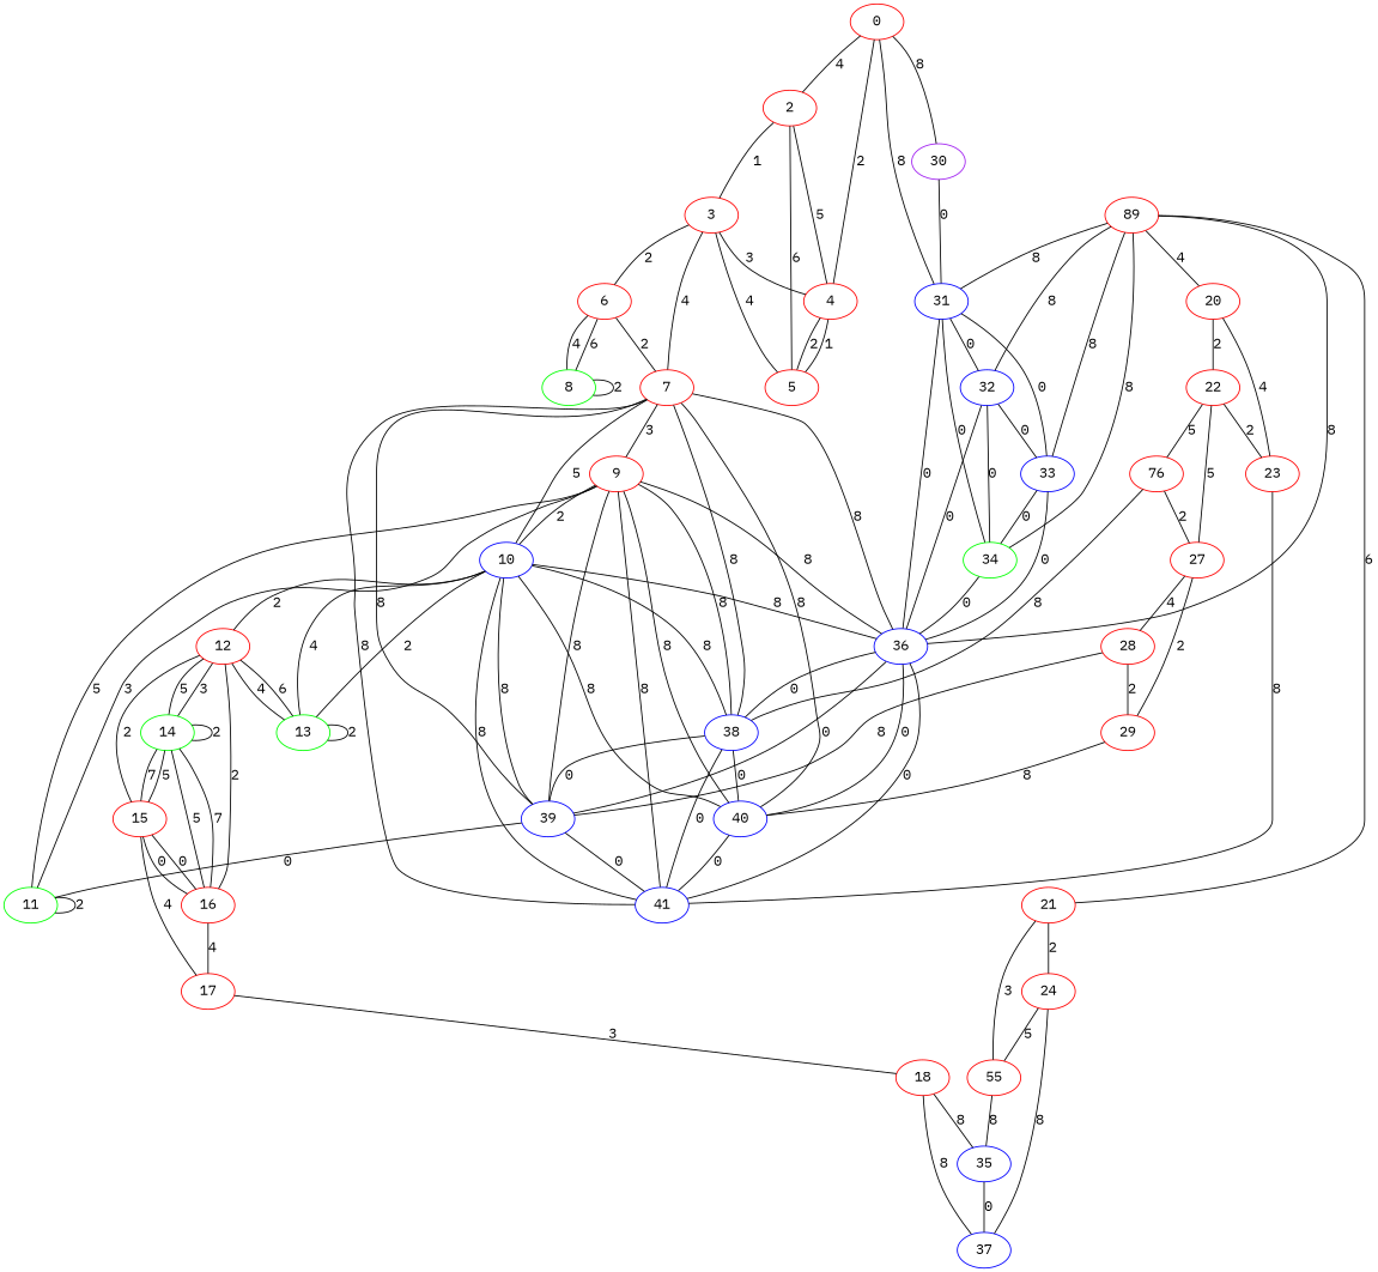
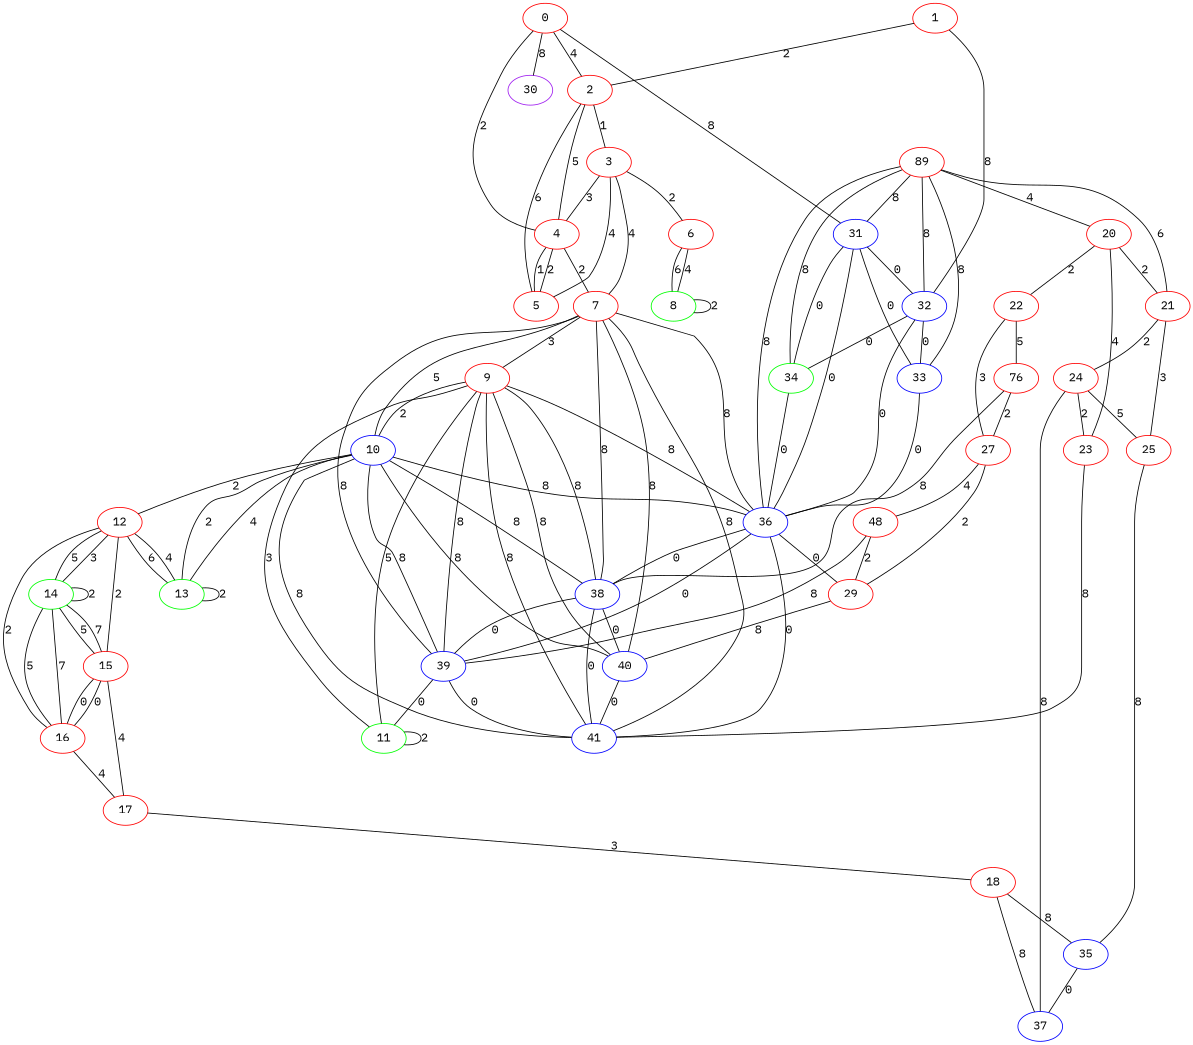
  graph {
    fontname="IBM Plex Mono"
    node [color=red fontname="IBM Plex Mono" weight=1]
    edge [fontname="IBM Plex Mono"]
    0
    2
    30 [color=purple weight=4]
    31 [color=blue weight=3]
    4
+   1
    32 [color=blue weight=3]
    3
    5
    36 [color=blue weight=3]
    33 [color=blue weight=3]
    34 [color=green weight=3]
    6
    7
    8 [color=green weight=2]
    9
    10 [color=blue]
    38 [color=blue weight=3]
    39 [color=blue weight=3]
    40 [color=blue weight=3]
    41 [color=blue weight=3]
    11 [color=green weight=2]
    12
    13 [color=green weight=2]
    14 [color=green weight=2]
    15
    16
    17
    18
    35 [color=blue weight=3]
    37 [color=blue weight=3]
    n32 [label=89]
    20
    21
    22
    23
    24
-   25 [label=55]
+   25
    n39 [label=76]
    27
-   28
+   28 [label=48]
    29
    0 -- 2 [label=4]
    0 -- 30 [label=8]
    0 -- 31 [label=8]
    0 -- 4 [label=2]
    2 -- 4 [label=5]
    2 -- 3 [label=1]
    2 -- 5 [label=6]
-   30 -- 31 [label=0]
    31 -- 32 [label=0]
    31 -- 36 [label=0]
    31 -- 33 [label=0]
    31 -- 34 [label=0]
    4 -- 5 [label=1]
    4 -- 5 [label=2]
+   1 -- 2 [label=2]
+   1 -- 32 [label=8]
    32 -- 36 [label=0]
    32 -- 33 [label=0]
    32 -- 34 [label=0]
    3 -- 4 [label=3]
    3 -- 5 [label=4]
    3 -- 6 [label=2]
    3 -- 7 [label=4]
    36 -- 38 [label=0]
    36 -- 39 [label=0]
-   36 -- 40 [label=0]
+   36 -- 29 [label=0]
    36 -- 41 [label=0]
    33 -- 36 [label=0]
-   33 -- 34 [label=0]
    34 -- 36 [label=0]
-   6 -- 7 [label=2]
+   4 -- 7 [label=2]
    6 -- 8 [label=6]
    6 -- 8 [label=4]
    7 -- 36 [label=8]
    7 -- 9 [label=3]
    7 -- 10 [label=5]
    7 -- 38 [label=8]
    7 -- 39 [label=8]
    7 -- 40 [label=8]
    7 -- 41 [label=8]
    8 -- 8 [label=2]
    9 -- 36 [label=8]
    9 -- 10 [label=2]
    9 -- 38 [label=8]
    9 -- 39 [label=8]
    9 -- 40 [label=8]
    9 -- 41 [label=8]
    9 -- 11 [label=3]
    9 -- 11 [label=5]
    10 -- 36 [label=8]
    10 -- 38 [label=8]
    10 -- 39 [label=8]
    10 -- 40 [label=8]
    10 -- 41 [label=8]
    10 -- 12 [label=2]
    10 -- 13 [label=2]
    10 -- 13 [label=4]
    38 -- 39 [label=0]
    38 -- 40 [label=0]
    38 -- 41 [label=0]
    39 -- 41 [label=0]
    39 -- 11 [label=0]
    40 -- 41 [label=0]
    11 -- 11 [label=2]
    12 -- 13 [label=4]
    12 -- 13 [label=6]
    12 -- 14 [label=3]
    12 -- 14 [label=5]
    12 -- 15 [label=2]
    12 -- 16 [label=2]
    13 -- 13 [label=2]
    14 -- 14 [label=2]
    14 -- 15 [label=5]
    14 -- 15 [label=7]
    14 -- 16 [label=5]
    14 -- 16 [label=7]
    15 -- 16 [label=0]
    15 -- 16 [label=0]
    15 -- 17 [label=4]
    16 -- 17 [label=4]
    17 -- 18 [label=3]
    18 -- 35 [label=8]
    18 -- 37 [label=8]
    35 -- 37 [label=0]
    n32 -- 31 [label=8]
    n32 -- 32 [label=8]
    n32 -- 36 [label=8]
    n32 -- 33 [label=8]
    n32 -- 34 [label=8]
    n32 -- 20 [label=4]
    n32 -- 21 [label=6]
+   20 -- 21 [label=2]
    20 -- 22 [label=2]
    20 -- 23 [label=4]
    21 -- 24 [label=2]
    21 -- 25 [label=3]
-   22 -- 23 [label=2]
+   24 -- 23 [label=2]
    22 -- n39 [label=5]
-   22 -- 27 [label=5]
+   22 -- 27 [label=3]
    23 -- 41 [label=8]
    24 -- 37 [label=8]
    24 -- 25 [label=5]
    25 -- 35 [label=8]
    n39 -- 38 [label=8]
    n39 -- 27 [label=2]
    27 -- 28 [label=4]
    27 -- 29 [label=2]
    28 -- 39 [label=8]
    28 -- 29 [label=2]
    29 -- 40 [label=8]
  }
